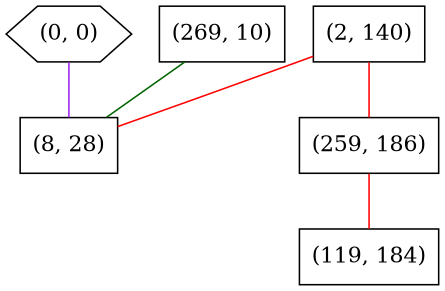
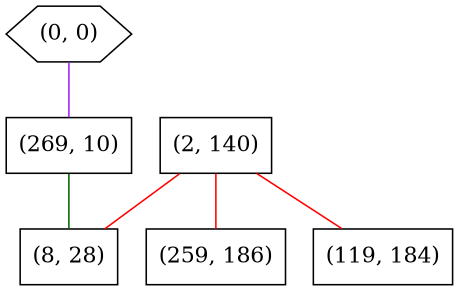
  graph {
    node [shape=box]
    edge [color=red weight=1]
    "(0, 0)" [shape=hexagon]
    "(8, 28)"
    "(269, 10)"
    "(259, 186)"
    "(119, 184)"
    "(2, 140)"
-   "(0, 0)" -- "(8, 28)" [color=purple weight=4]
+   "(0, 0)" -- "(269, 10)" [color=purple weight=4]
    "(269, 10)" -- "(8, 28)" [color=darkgreen]
-   "(259, 186)" -- "(119, 184)"
+   "(2, 140)" -- "(119, 184)"
    "(2, 140)" -- "(8, 28)"
    "(2, 140)" -- "(259, 186)"
  }
